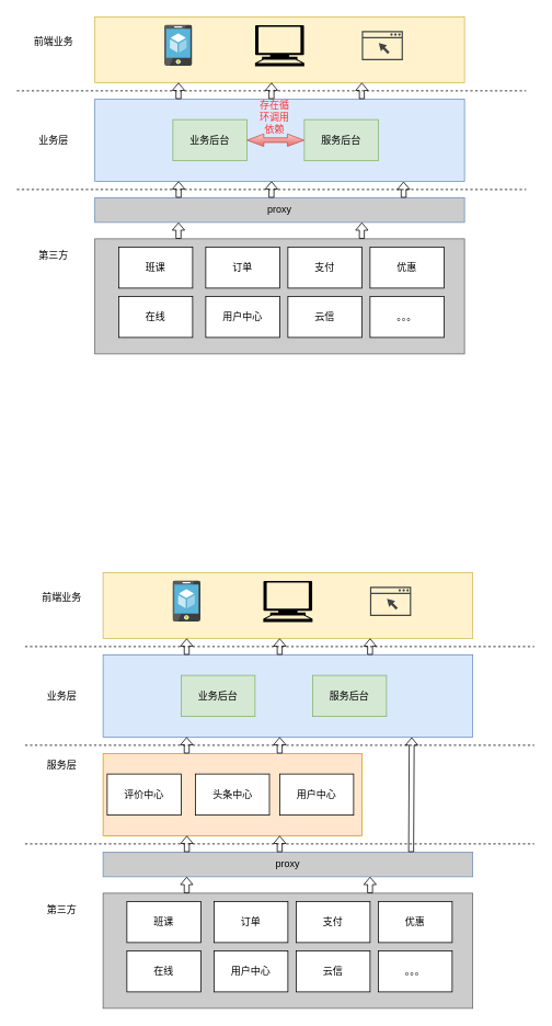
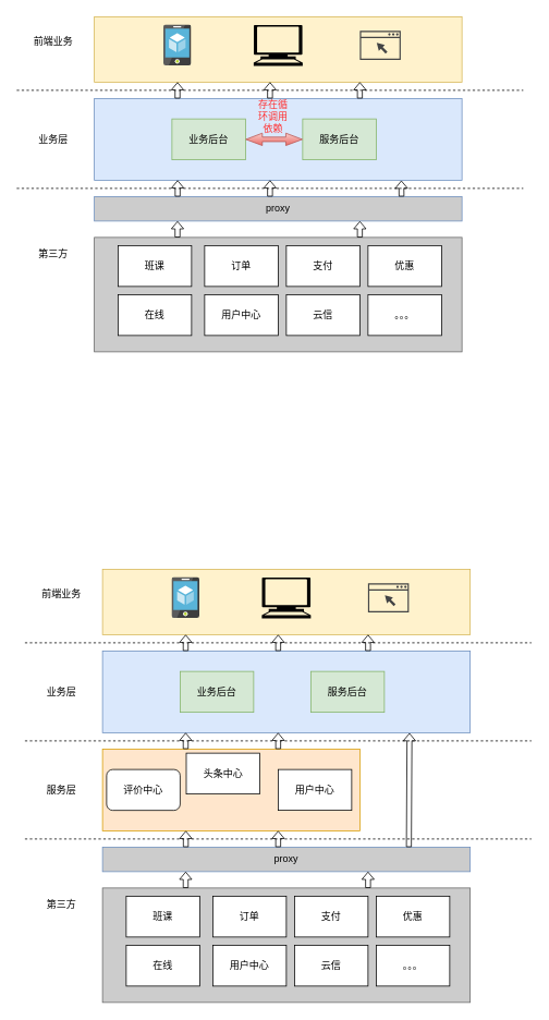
  <mxCell id="0" />
  <mxCell id="1" parent="0" />
  <mxCell id="2" value="" style="rounded=0;whiteSpace=wrap;html=1;fillColor=#fff2cc;strokeColor=#d6b656;" parent="1" vertex="1"><mxGeometry x="115" y="20" width="450" height="80" as="geometry" /></mxCell>
  <mxCell id="3" value="业务层" style="text;html=1;strokeColor=none;fillColor=none;align=center;verticalAlign=middle;whiteSpace=wrap;rounded=0;" parent="1" vertex="1"><mxGeometry x="30" y="160" width="70" height="20" as="geometry" /></mxCell>
  <mxCell id="4" value="前端业务" style="text;html=1;strokeColor=none;fillColor=none;align=center;verticalAlign=middle;whiteSpace=wrap;rounded=0;" parent="1" vertex="1"><mxGeometry x="30" y="40" width="70" height="20" as="geometry" /></mxCell>
  <mxCell id="5" value="" style="aspect=fixed;html=1;points=[];align=center;image;fontSize=12;image=img/lib/mscae/App_Service_Mobile_App.svg;" parent="1" vertex="1"><mxGeometry x="200" y="30" width="34" height="50" as="geometry" /></mxCell>
  <mxCell id="6" value="" style="shape=mxgraph.signs.tech.computer;html=1;fillColor=#000000;strokeColor=none;verticalLabelPosition=bottom;verticalAlign=top;align=center;" parent="1" vertex="1"><mxGeometry x="310" y="30" width="60" height="50" as="geometry" /></mxCell>
  <mxCell id="7" value="" style="pointerEvents=1;shadow=0;dashed=0;html=1;strokeColor=none;fillColor=#434445;aspect=fixed;labelPosition=center;verticalLabelPosition=bottom;verticalAlign=top;align=center;outlineConnect=0;shape=mxgraph.vvd.web_browser;" parent="1" vertex="1"><mxGeometry x="440" y="37.25" width="50" height="35.5" as="geometry" /></mxCell>
  <mxCell id="8" value="" style="endArrow=none;dashed=1;html=1;" parent="1" edge="1"><mxGeometry width="50" height="50" relative="1" as="geometry"><mxPoint x="20" y="110" as="sourcePoint" /><mxPoint x="640" y="110" as="targetPoint" /></mxGeometry></mxCell>
  <mxCell id="9" value="" style="endArrow=none;dashed=1;html=1;" parent="1" edge="1"><mxGeometry width="50" height="50" relative="1" as="geometry"><mxPoint x="20" y="230" as="sourcePoint" /><mxPoint x="640" y="230" as="targetPoint" /></mxGeometry></mxCell>
  <mxCell id="10" value="" style="rounded=0;whiteSpace=wrap;html=1;fillColor=#dae8fc;strokeColor=#6c8ebf;" parent="1" vertex="1"><mxGeometry x="115" y="120" width="450" height="100" as="geometry" /></mxCell>
  <mxCell id="11" value="业务后台" style="rounded=0;whiteSpace=wrap;html=1;fillColor=#d5e8d4;strokeColor=#82b366;" parent="1" vertex="1"><mxGeometry x="210" y="145" width="90" height="50" as="geometry" /></mxCell>
  <mxCell id="12" value="服务后台" style="rounded=0;whiteSpace=wrap;html=1;fillColor=#d5e8d4;strokeColor=#82b366;" parent="1" vertex="1"><mxGeometry x="370" y="145" width="90" height="50" as="geometry" /></mxCell>
  <mxCell id="13" value="第三方" style="text;html=1;strokeColor=none;fillColor=none;align=center;verticalAlign=middle;whiteSpace=wrap;rounded=0;" parent="1" vertex="1"><mxGeometry x="30" y="300" width="70" height="20" as="geometry" /></mxCell>
  <mxCell id="14" value="" style="rounded=0;whiteSpace=wrap;html=1;fillColor=#CCCCCC;strokeColor=#666666;gradientColor=none;" parent="1" vertex="1"><mxGeometry x="115" y="290" width="450" height="140" as="geometry" /></mxCell>
  <mxCell id="15" value="proxy" style="rounded=0;whiteSpace=wrap;html=1;fillColor=#CCCCCC;strokeColor=#6c8ebf;" parent="1" vertex="1"><mxGeometry x="115" y="240" width="450" height="30" as="geometry" /></mxCell>
  <mxCell id="16" value="" style="shape=flexArrow;endArrow=classic;html=1;width=6;endSize=2.67;endWidth=8;" parent="1" edge="1"><mxGeometry width="50" height="50" relative="1" as="geometry"><mxPoint x="216.94" y="240" as="sourcePoint" /><mxPoint x="216.94" y="220" as="targetPoint" /></mxGeometry></mxCell>
  <mxCell id="17" value="" style="shape=flexArrow;endArrow=classic;html=1;width=6;endSize=2.67;endWidth=8;" parent="1" edge="1"><mxGeometry width="50" height="50" relative="1" as="geometry"><mxPoint x="330" y="240" as="sourcePoint" /><mxPoint x="330" y="220" as="targetPoint" /></mxGeometry></mxCell>
  <mxCell id="18" value="" style="shape=flexArrow;endArrow=classic;html=1;width=6;endSize=2.67;endWidth=8;" parent="1" edge="1"><mxGeometry width="50" height="50" relative="1" as="geometry"><mxPoint x="216.8" y="120" as="sourcePoint" /><mxPoint x="216.8" y="100" as="targetPoint" /></mxGeometry></mxCell>
  <mxCell id="19" value="" style="shape=flexArrow;endArrow=classic;html=1;width=6;endSize=2.67;endWidth=8;" parent="1" edge="1"><mxGeometry width="50" height="50" relative="1" as="geometry"><mxPoint x="330" y="120" as="sourcePoint" /><mxPoint x="330" y="100" as="targetPoint" /></mxGeometry></mxCell>
  <mxCell id="20" value="" style="shape=flexArrow;endArrow=classic;html=1;width=6;endSize=2.67;endWidth=8;" parent="1" edge="1"><mxGeometry width="50" height="50" relative="1" as="geometry"><mxPoint x="440" y="120" as="sourcePoint" /><mxPoint x="440" y="100" as="targetPoint" /></mxGeometry></mxCell>
  <mxCell id="21" value="" style="shape=flexArrow;endArrow=classic;html=1;width=6;endSize=2.67;endWidth=8;" parent="1" edge="1"><mxGeometry width="50" height="50" relative="1" as="geometry"><mxPoint x="216.8" y="290" as="sourcePoint" /><mxPoint x="216.8" y="270" as="targetPoint" /></mxGeometry></mxCell>
  <mxCell id="22" value="" style="shape=flexArrow;endArrow=classic;html=1;width=6;endSize=2.67;endWidth=8;" parent="1" edge="1"><mxGeometry width="50" height="50" relative="1" as="geometry"><mxPoint x="440" y="290" as="sourcePoint" /><mxPoint x="440" y="270" as="targetPoint" /></mxGeometry></mxCell>
  <mxCell id="23" value="" style="shape=flexArrow;endArrow=classic;html=1;width=6;endSize=2.67;endWidth=8;entryX=0.835;entryY=1.004;entryDx=0;entryDy=0;entryPerimeter=0;" parent="1" target="10" edge="1"><mxGeometry width="50" height="50" relative="1" as="geometry"><mxPoint x="491" y="240" as="sourcePoint" /><mxPoint x="490" y="340" as="targetPoint" /></mxGeometry></mxCell>
  <mxCell id="24" value="班课" style="rounded=0;whiteSpace=wrap;html=1;" parent="1" vertex="1"><mxGeometry x="144" y="300" width="90" height="50" as="geometry" /></mxCell>
  <mxCell id="25" value="订单" style="rounded=0;whiteSpace=wrap;html=1;" parent="1" vertex="1"><mxGeometry x="250" y="300" width="90" height="50" as="geometry" /></mxCell>
  <mxCell id="26" value="支付" style="rounded=0;whiteSpace=wrap;html=1;" parent="1" vertex="1"><mxGeometry x="350" y="300" width="90" height="50" as="geometry" /></mxCell>
  <mxCell id="27" value="优惠" style="rounded=0;whiteSpace=wrap;html=1;" parent="1" vertex="1"><mxGeometry x="450" y="300" width="90" height="50" as="geometry" /></mxCell>
  <mxCell id="28" value="在线" style="rounded=0;whiteSpace=wrap;html=1;" parent="1" vertex="1"><mxGeometry x="144" y="360" width="90" height="50" as="geometry" /></mxCell>
  <mxCell id="29" value="用户中心" style="rounded=0;whiteSpace=wrap;html=1;" parent="1" vertex="1"><mxGeometry x="250" y="360" width="90" height="50" as="geometry" /></mxCell>
  <mxCell id="30" value="云信" style="rounded=0;whiteSpace=wrap;html=1;" parent="1" vertex="1"><mxGeometry x="350" y="360" width="90" height="50" as="geometry" /></mxCell>
  <mxCell id="31" value="。。。" style="rounded=0;whiteSpace=wrap;html=1;" parent="1" vertex="1"><mxGeometry x="450" y="360" width="90" height="50" as="geometry" /></mxCell>
  <mxCell id="32" value="" style="rounded=0;whiteSpace=wrap;html=1;fillColor=#ffe6cc;strokeColor=#d79b00;" parent="1" vertex="1"><mxGeometry x="125" y="916" width="315" height="100" as="geometry" /></mxCell>
  <mxCell id="33" value="" style="rounded=0;whiteSpace=wrap;html=1;fillColor=#fff2cc;strokeColor=#d6b656;" parent="1" vertex="1"><mxGeometry x="125" y="696" width="450" height="80" as="geometry" /></mxCell>
- <mxCell id="34" value="服务层" style="text;html=1;strokeColor=none;fillColor=none;align=center;verticalAlign=middle;whiteSpace=wrap;rounded=0;" parent="1" vertex="1"><mxGeometry x="40" y="921" width="70" height="20" as="geometry" /></mxCell>
+ <mxCell id="34" value="服务层" style="text;html=1;strokeColor=none;fillColor=none;align=center;verticalAlign=middle;whiteSpace=wrap;rounded=0;" parent="1" vertex="1"><mxGeometry x="40" y="956" width="70" height="20" as="geometry" /></mxCell>
  <mxCell id="35" value="业务层" style="text;html=1;strokeColor=none;fillColor=none;align=center;verticalAlign=middle;whiteSpace=wrap;rounded=0;" parent="1" vertex="1"><mxGeometry x="40" y="836" width="70" height="20" as="geometry" /></mxCell>
  <mxCell id="36" value="前端业务" style="text;html=1;strokeColor=none;fillColor=none;align=center;verticalAlign=middle;whiteSpace=wrap;rounded=0;" parent="1" vertex="1"><mxGeometry x="40" y="716" width="70" height="20" as="geometry" /></mxCell>
  <mxCell id="37" value="" style="aspect=fixed;html=1;points=[];align=center;image;fontSize=12;image=img/lib/mscae/App_Service_Mobile_App.svg;" parent="1" vertex="1"><mxGeometry x="210" y="706" width="34" height="50" as="geometry" /></mxCell>
  <mxCell id="38" value="" style="shape=mxgraph.signs.tech.computer;html=1;fillColor=#000000;strokeColor=none;verticalLabelPosition=bottom;verticalAlign=top;align=center;" parent="1" vertex="1"><mxGeometry x="320" y="706" width="60" height="50" as="geometry" /></mxCell>
  <mxCell id="39" value="" style="pointerEvents=1;shadow=0;dashed=0;html=1;strokeColor=none;fillColor=#434445;aspect=fixed;labelPosition=center;verticalLabelPosition=bottom;verticalAlign=top;align=center;outlineConnect=0;shape=mxgraph.vvd.web_browser;" parent="1" vertex="1"><mxGeometry x="450" y="713.25" width="50" height="35.5" as="geometry" /></mxCell>
  <mxCell id="40" value="" style="endArrow=none;dashed=1;html=1;" parent="1" edge="1"><mxGeometry width="50" height="50" relative="1" as="geometry"><mxPoint x="30" y="786" as="sourcePoint" /><mxPoint x="650" y="786" as="targetPoint" /></mxGeometry></mxCell>
  <mxCell id="41" value="" style="endArrow=none;dashed=1;html=1;" parent="1" edge="1"><mxGeometry width="50" height="50" relative="1" as="geometry"><mxPoint x="30" y="906" as="sourcePoint" /><mxPoint x="650" y="906" as="targetPoint" /></mxGeometry></mxCell>
  <mxCell id="42" value="" style="rounded=0;whiteSpace=wrap;html=1;fillColor=#dae8fc;strokeColor=#6c8ebf;" parent="1" vertex="1"><mxGeometry x="125" y="796" width="450" height="100" as="geometry" /></mxCell>
  <mxCell id="43" value="业务后台" style="rounded=0;whiteSpace=wrap;html=1;fillColor=#d5e8d4;strokeColor=#82b366;" parent="1" vertex="1"><mxGeometry x="220" y="821" width="90" height="50" as="geometry" /></mxCell>
  <mxCell id="44" value="服务后台" style="rounded=0;whiteSpace=wrap;html=1;fillColor=#d5e8d4;strokeColor=#82b366;" parent="1" vertex="1"><mxGeometry x="380" y="821" width="90" height="50" as="geometry" /></mxCell>
- <mxCell id="45" value="评价中心" style="rounded=0;whiteSpace=wrap;html=1;" parent="1" vertex="1"><mxGeometry x="130" y="941" width="90" height="50" as="geometry" /></mxCell>
- <mxCell id="46" value="头条中心" style="rounded=0;whiteSpace=wrap;html=1;" parent="1" vertex="1"><mxGeometry x="237.5" y="941" width="90" height="50" as="geometry" /></mxCell>
+ <mxCell id="45" value="评价中心" style="whiteSpace=wrap;html=1;rounded=1;" parent="1" vertex="1"><mxGeometry x="130" y="941" width="90" height="50" as="geometry" /></mxCell>
+ <mxCell id="46" value="头条中心" style="rounded=0;whiteSpace=wrap;html=1;" parent="1" vertex="1"><mxGeometry x="227.5" y="921" width="90" height="50" as="geometry" /></mxCell>
  <mxCell id="47" value="用户中心" style="rounded=0;whiteSpace=wrap;html=1;" parent="1" vertex="1"><mxGeometry x="340" y="941" width="90" height="50" as="geometry" /></mxCell>
  <mxCell id="48" value="" style="endArrow=none;dashed=1;html=1;" parent="1" edge="1"><mxGeometry width="50" height="50" relative="1" as="geometry"><mxPoint x="30" y="1026" as="sourcePoint" /><mxPoint x="650" y="1026" as="targetPoint" /></mxGeometry></mxCell>
  <mxCell id="49" value="第三方" style="text;html=1;strokeColor=none;fillColor=none;align=center;verticalAlign=middle;whiteSpace=wrap;rounded=0;" parent="1" vertex="1"><mxGeometry x="40" y="1096" width="70" height="20" as="geometry" /></mxCell>
  <mxCell id="50" value="" style="rounded=0;whiteSpace=wrap;html=1;fillColor=#CCCCCC;strokeColor=#666666;gradientColor=none;" parent="1" vertex="1"><mxGeometry x="125" y="1086" width="450" height="140" as="geometry" /></mxCell>
  <mxCell id="51" value="proxy" style="rounded=0;whiteSpace=wrap;html=1;fillColor=#CCCCCC;strokeColor=#6c8ebf;" parent="1" vertex="1"><mxGeometry x="125" y="1036" width="450" height="30" as="geometry" /></mxCell>
  <mxCell id="52" value="" style="shape=flexArrow;endArrow=classic;html=1;width=6;endSize=2.67;endWidth=8;" parent="1" edge="1"><mxGeometry width="50" height="50" relative="1" as="geometry"><mxPoint x="226.94" y="1036" as="sourcePoint" /><mxPoint x="226.94" y="1016" as="targetPoint" /></mxGeometry></mxCell>
  <mxCell id="53" value="" style="shape=flexArrow;endArrow=classic;html=1;width=6;endSize=2.67;endWidth=8;" parent="1" edge="1"><mxGeometry width="50" height="50" relative="1" as="geometry"><mxPoint x="340" y="1036" as="sourcePoint" /><mxPoint x="340" y="1016" as="targetPoint" /></mxGeometry></mxCell>
  <mxCell id="54" value="" style="shape=flexArrow;endArrow=classic;html=1;width=6;endSize=2.67;endWidth=8;" parent="1" edge="1"><mxGeometry width="50" height="50" relative="1" as="geometry"><mxPoint x="226.8" y="916" as="sourcePoint" /><mxPoint x="226.8" y="896" as="targetPoint" /></mxGeometry></mxCell>
  <mxCell id="55" value="" style="shape=flexArrow;endArrow=classic;html=1;width=6;endSize=2.67;endWidth=8;" parent="1" edge="1"><mxGeometry width="50" height="50" relative="1" as="geometry"><mxPoint x="340" y="916" as="sourcePoint" /><mxPoint x="340" y="896" as="targetPoint" /></mxGeometry></mxCell>
  <mxCell id="56" value="" style="shape=flexArrow;endArrow=classic;html=1;width=6;endSize=2.67;endWidth=8;" parent="1" edge="1"><mxGeometry width="50" height="50" relative="1" as="geometry"><mxPoint x="226.8" y="796" as="sourcePoint" /><mxPoint x="226.8" y="776" as="targetPoint" /></mxGeometry></mxCell>
  <mxCell id="57" value="" style="shape=flexArrow;endArrow=classic;html=1;width=6;endSize=2.67;endWidth=8;" parent="1" edge="1"><mxGeometry width="50" height="50" relative="1" as="geometry"><mxPoint x="340" y="796" as="sourcePoint" /><mxPoint x="340" y="776" as="targetPoint" /></mxGeometry></mxCell>
  <mxCell id="58" value="" style="shape=flexArrow;endArrow=classic;html=1;width=6;endSize=2.67;endWidth=8;" parent="1" edge="1"><mxGeometry width="50" height="50" relative="1" as="geometry"><mxPoint x="450" y="796" as="sourcePoint" /><mxPoint x="450" y="776" as="targetPoint" /></mxGeometry></mxCell>
  <mxCell id="59" value="" style="shape=flexArrow;endArrow=classic;html=1;width=6;endSize=2.67;endWidth=8;" parent="1" edge="1"><mxGeometry width="50" height="50" relative="1" as="geometry"><mxPoint x="226.8" y="1086" as="sourcePoint" /><mxPoint x="226.8" y="1066" as="targetPoint" /></mxGeometry></mxCell>
  <mxCell id="60" value="" style="shape=flexArrow;endArrow=classic;html=1;width=6;endSize=2.67;endWidth=8;" parent="1" edge="1"><mxGeometry width="50" height="50" relative="1" as="geometry"><mxPoint x="450" y="1086" as="sourcePoint" /><mxPoint x="450" y="1066" as="targetPoint" /></mxGeometry></mxCell>
  <mxCell id="61" value="" style="shape=flexArrow;endArrow=classic;html=1;width=6;endSize=2.67;endWidth=8;entryX=0.835;entryY=1.004;entryDx=0;entryDy=0;entryPerimeter=0;" parent="1" target="42" edge="1"><mxGeometry width="50" height="50" relative="1" as="geometry"><mxPoint x="500" y="1036" as="sourcePoint" /><mxPoint x="500" y="1016" as="targetPoint" /></mxGeometry></mxCell>
  <mxCell id="62" value="班课" style="rounded=0;whiteSpace=wrap;html=1;" parent="1" vertex="1"><mxGeometry x="154" y="1096" width="90" height="50" as="geometry" /></mxCell>
  <mxCell id="63" value="订单" style="rounded=0;whiteSpace=wrap;html=1;" parent="1" vertex="1"><mxGeometry x="260" y="1096" width="90" height="50" as="geometry" /></mxCell>
  <mxCell id="64" value="支付" style="rounded=0;whiteSpace=wrap;html=1;" parent="1" vertex="1"><mxGeometry x="360" y="1096" width="90" height="50" as="geometry" /></mxCell>
  <mxCell id="65" value="优惠" style="rounded=0;whiteSpace=wrap;html=1;" parent="1" vertex="1"><mxGeometry x="460" y="1096" width="90" height="50" as="geometry" /></mxCell>
  <mxCell id="66" value="在线" style="rounded=0;whiteSpace=wrap;html=1;" parent="1" vertex="1"><mxGeometry x="154" y="1156" width="90" height="50" as="geometry" /></mxCell>
  <mxCell id="67" value="用户中心" style="rounded=0;whiteSpace=wrap;html=1;" parent="1" vertex="1"><mxGeometry x="260" y="1156" width="90" height="50" as="geometry" /></mxCell>
  <mxCell id="68" value="云信" style="rounded=0;whiteSpace=wrap;html=1;" parent="1" vertex="1"><mxGeometry x="360" y="1156" width="90" height="50" as="geometry" /></mxCell>
  <mxCell id="69" value="。。。" style="rounded=0;whiteSpace=wrap;html=1;" parent="1" vertex="1"><mxGeometry x="460" y="1156" width="90" height="50" as="geometry" /></mxCell>
  <mxCell id="70" value="" style="shape=flexArrow;endArrow=classic;startArrow=classic;html=1;exitX=1;exitY=0.5;exitDx=0;exitDy=0;width=5.517;endSize=6.359;endWidth=8.609;startWidth=8.609;startSize=6.359;gradientColor=#ea6b66;fillColor=#f8cecc;strokeColor=#b85450;" edge="1" parent="1" source="11" target="12"><mxGeometry width="50" height="50" relative="1" as="geometry"><mxPoint x="369" y="254" as="sourcePoint" /><mxPoint x="419" y="204" as="targetPoint" /></mxGeometry></mxCell>
  <mxCell id="71" value="&lt;font color=&quot;#ff3333&quot;&gt;存在循环调用依赖&lt;/font&gt;" style="text;html=1;strokeColor=none;fillColor=none;align=center;verticalAlign=middle;whiteSpace=wrap;rounded=0;" vertex="1" parent="1"><mxGeometry x="313.5" y="132" width="40" height="20" as="geometry" /></mxCell>
